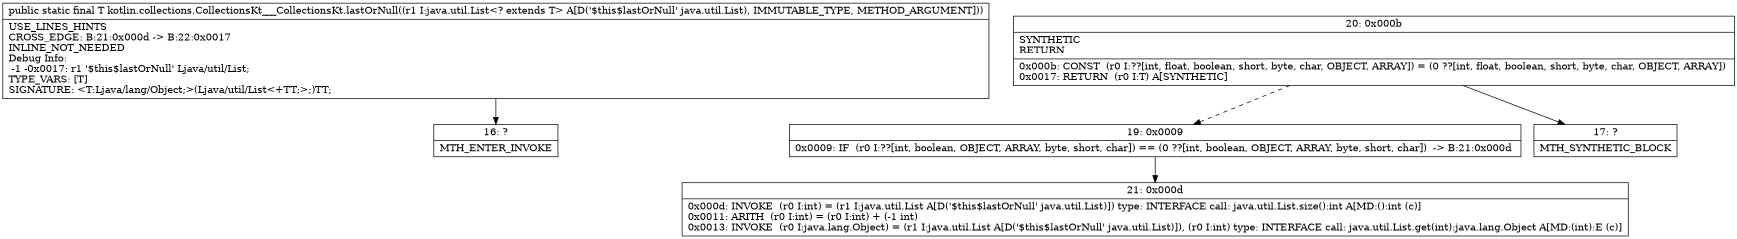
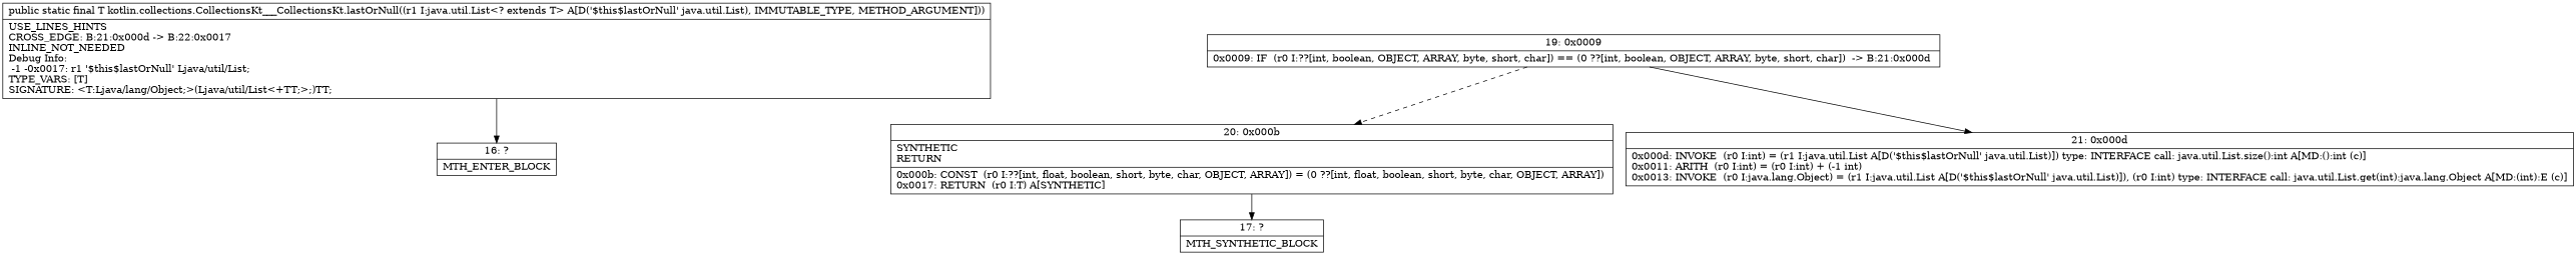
  digraph {
    node [shape=record]
-   n1 [label="{16\:\ ?|MTH_ENTER_INVOKE\l}"]
+   n1 [label="{16\:\ ?|MTH_ENTER_BLOCK\l}"]
    n2 [label="{19\:\ 0x0009|0x0009: IF  (r0 I:??[int, boolean, OBJECT, ARRAY, byte, short, char]) == (0 ??[int, boolean, OBJECT, ARRAY, byte, short, char])  \-\> B:21:0x000d \l}"]
    n3 [label="{20\:\ 0x000b|SYNTHETIC\lRETURN\l|0x000b: CONST  (r0 I:??[int, float, boolean, short, byte, char, OBJECT, ARRAY]) = (0 ??[int, float, boolean, short, byte, char, OBJECT, ARRAY]) \l0x0017: RETURN  (r0 I:T) A[SYNTHETIC]\l}"]
    n4 [label="{21\:\ 0x000d|0x000d: INVOKE  (r0 I:int) = (r1 I:java.util.List A[D('$this$lastOrNull' java.util.List)]) type: INTERFACE call: java.util.List.size():int A[MD:():int (c)]\l0x0011: ARITH  (r0 I:int) = (r0 I:int) + (\-1 int) \l0x0013: INVOKE  (r0 I:java.lang.Object) = (r1 I:java.util.List A[D('$this$lastOrNull' java.util.List)]), (r0 I:int) type: INTERFACE call: java.util.List.get(int):java.lang.Object A[MD:(int):E (c)]\l}"]
    n5 [label="{17\:\ ?|MTH_SYNTHETIC_BLOCK\l}"]
    n6 [label="{public static final T kotlin.collections.CollectionsKt___CollectionsKt.lastOrNull((r1 I:java.util.List\<? extends T\> A[D('$this$lastOrNull' java.util.List), IMMUTABLE_TYPE, METHOD_ARGUMENT]))  | USE_LINES_HINTS\lCROSS_EDGE: B:21:0x000d \-\> B:22:0x0017\lINLINE_NOT_NEEDED\lDebug Info:\l  \-1 \-0x0017: r1 '$this$lastOrNull' Ljava\/util\/List;\lTYPE_VARS: [T]\lSIGNATURE: \<T:Ljava\/lang\/Object;\>(Ljava\/util\/List\<+TT;\>;)TT;\l}"]
-   n3 -> n2 [style=dashed]
+   n2 -> n3 [style=dashed]
    n2 -> n4
    n3 -> n5
    n6 -> n1
  }
